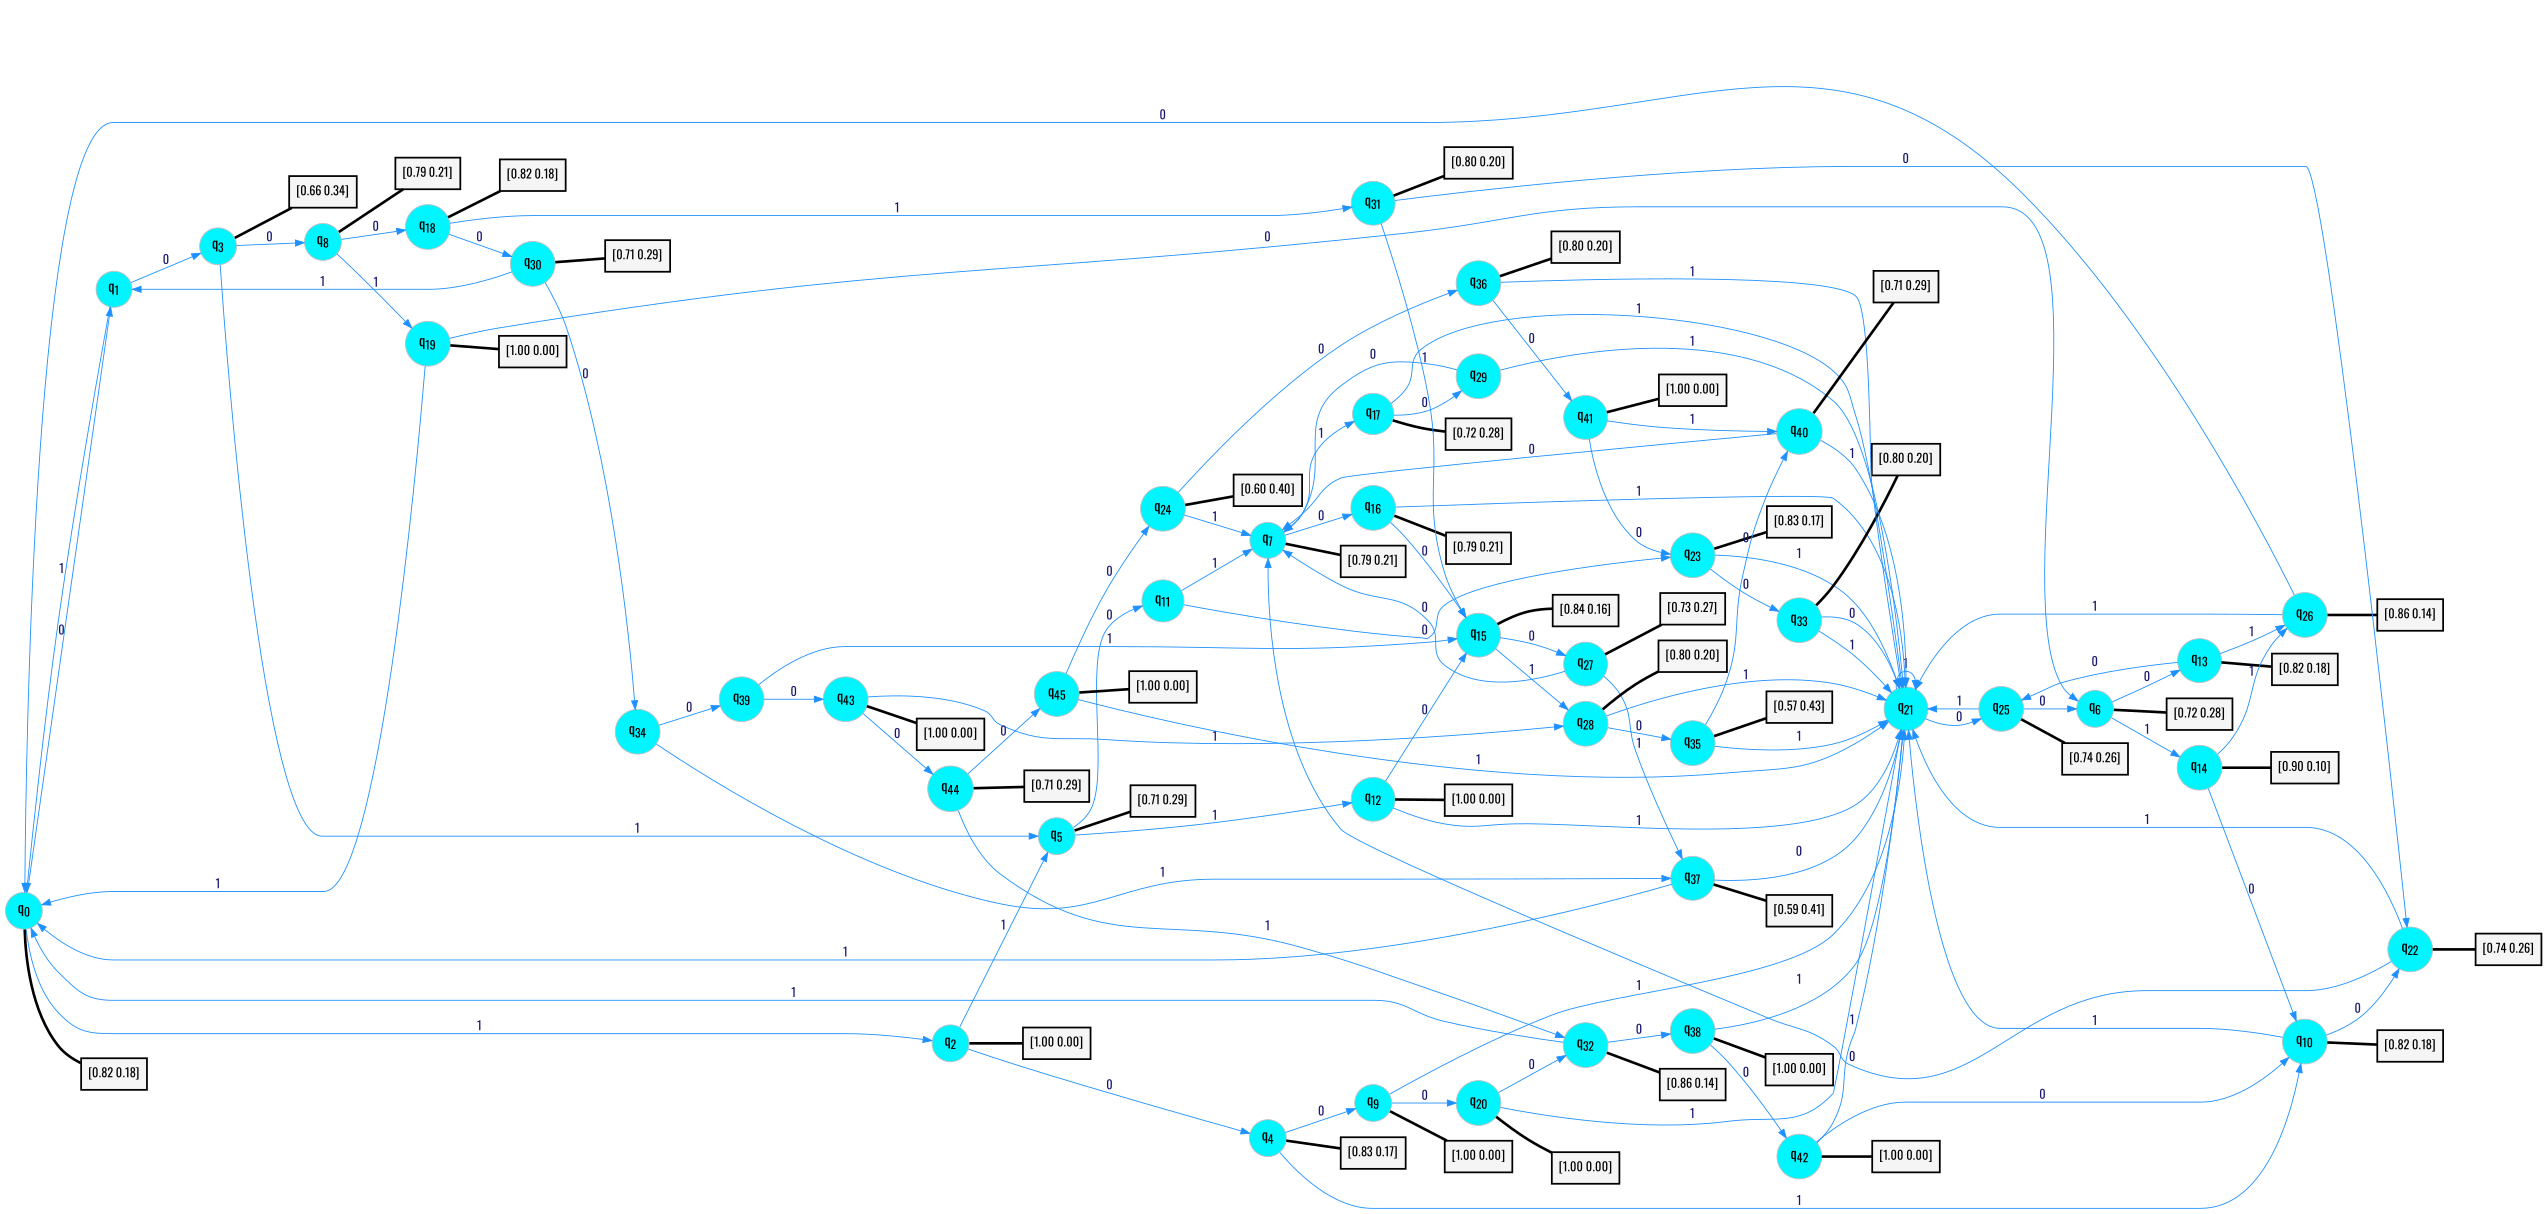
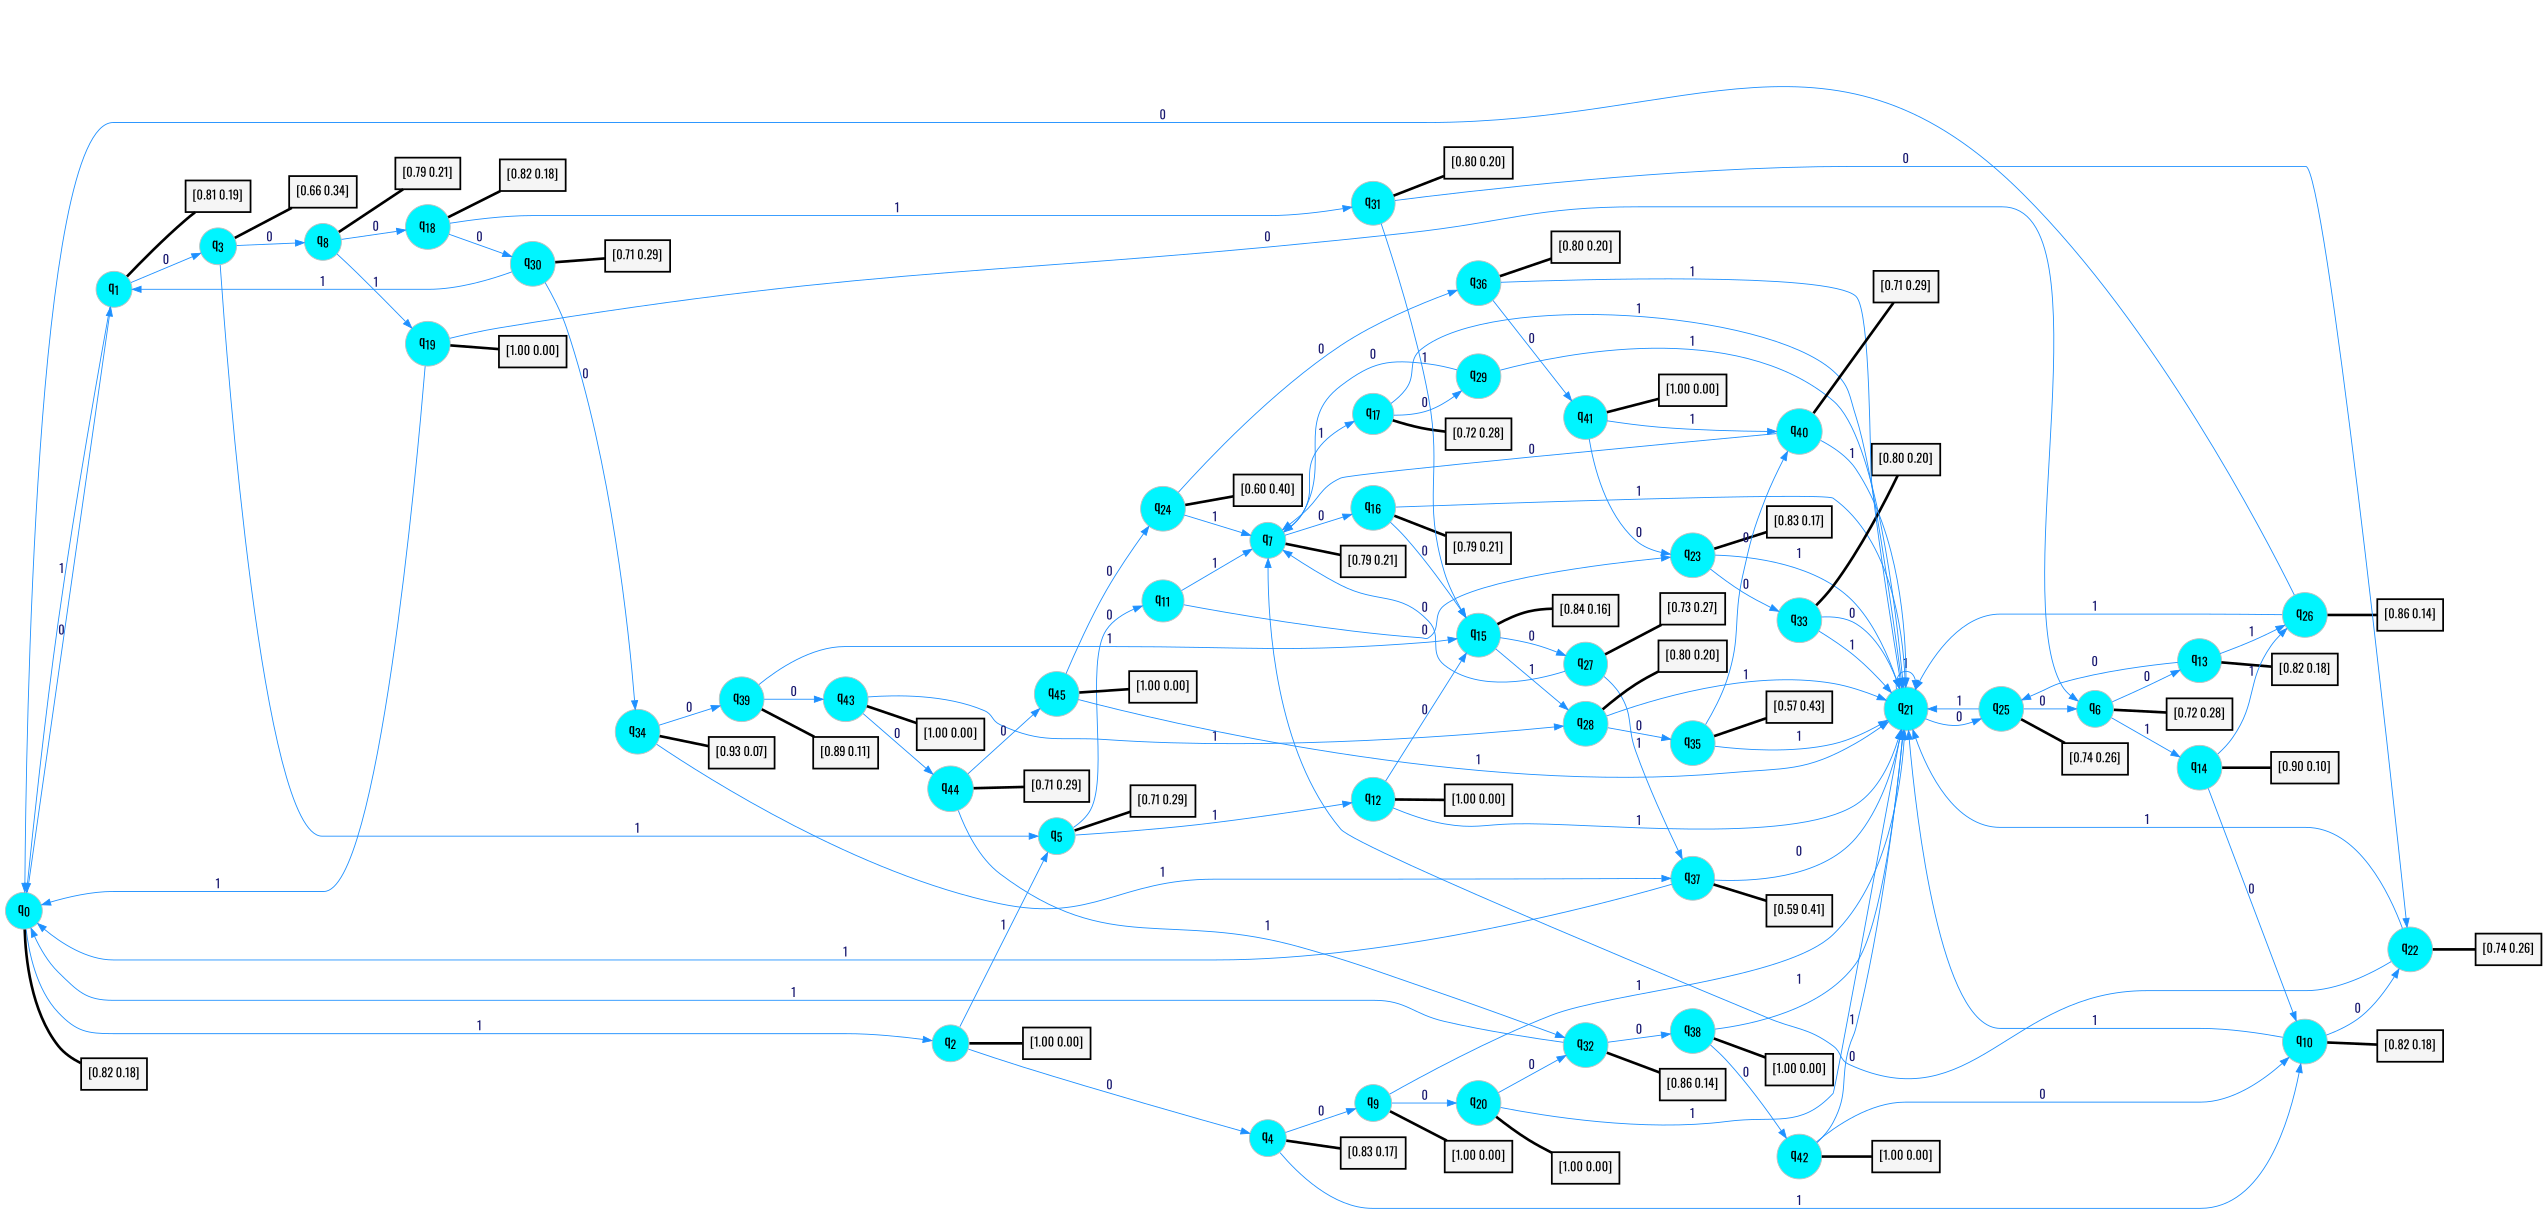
  digraph {
    fontname=Oswald
    rankdir=LR
    node [color=gray fillcolor=turquoise1 fontcolor=black fontname=Oswald fontsize=16 fontweight=bold shape=circle style=filled]
    edge [arrowsize=1 color=dodgerblue1 fontcolor=midnightblue fontname=Oswald fontweight=bold penwidth=1 style=solid weight=20]
    n1 [label=<q<SUB>0</SUB>>]
    n2 [label=<q<SUB>1</SUB>>]
    n3 [label=<q<SUB>2</SUB>>]
    n4 [color=black fillcolor=whitesmoke fontsize=14 label="[0.82 0.18]" penwidth=2 shape=box]
    n5 [label=<q<SUB>3</SUB>>]
+   n6 [color=black fillcolor=whitesmoke fontsize=14 label="[0.81 0.19]" penwidth=2 shape=box]
    n7 [label=<q<SUB>4</SUB>>]
    n8 [label=<q<SUB>5</SUB>>]
    n9 [color=black fillcolor=whitesmoke fontsize=14 label="[1.00 0.00]" penwidth=2 shape=box]
    n10 [label=<q<SUB>8</SUB>>]
    n11 [color=black fillcolor=whitesmoke fontsize=14 label="[0.66 0.34]" penwidth=2 shape=box]
    n12 [label=<q<SUB>9</SUB>>]
    n13 [label=<q<SUB>10</SUB>>]
    n14 [color=black fillcolor=whitesmoke fontsize=14 label="[0.83 0.17]" penwidth=2 shape=box]
    n15 [label=<q<SUB>11</SUB>>]
    n16 [label=<q<SUB>12</SUB>>]
    n17 [color=black fillcolor=whitesmoke fontsize=14 label="[0.71 0.29]" penwidth=2 shape=box]
    n18 [label=<q<SUB>18</SUB>>]
    n19 [label=<q<SUB>19</SUB>>]
    n20 [color=black fillcolor=whitesmoke fontsize=14 label="[0.79 0.21]" penwidth=2 shape=box]
    n21 [label=<q<SUB>20</SUB>>]
    n22 [label=<q<SUB>21</SUB>>]
    n23 [color=black fillcolor=whitesmoke fontsize=14 label="[1.00 0.00]" penwidth=2 shape=box]
    n24 [label=<q<SUB>22</SUB>>]
    n25 [color=black fillcolor=whitesmoke fontsize=14 label="[0.82 0.18]" penwidth=2 shape=box]
    n26 [label=<q<SUB>7</SUB>>]
    n27 [label=<q<SUB>23</SUB>>]
    n28 [label=<q<SUB>15</SUB>>]
    n29 [color=black fillcolor=whitesmoke fontsize=14 label="[1.00 0.00]" penwidth=2 shape=box]
    n30 [label=<q<SUB>6</SUB>>]
    n31 [label=<q<SUB>13</SUB>>]
    n32 [label=<q<SUB>14</SUB>>]
    n33 [color=black fillcolor=whitesmoke fontsize=14 label="[0.72 0.28]" penwidth=2 shape=box]
    n34 [label=<q<SUB>25</SUB>>]
    n35 [label=<q<SUB>26</SUB>>]
    n36 [color=black fillcolor=whitesmoke fontsize=14 label="[0.82 0.18]" penwidth=2 shape=box]
    n37 [color=black fillcolor=whitesmoke fontsize=14 label="[0.90 0.10]" penwidth=2 shape=box]
    n38 [label=<q<SUB>16</SUB>>]
    n39 [label=<q<SUB>17</SUB>>]
    n40 [color=black fillcolor=whitesmoke fontsize=14 label="[0.79 0.21]" penwidth=2 shape=box]
    n41 [color=black fillcolor=whitesmoke fontsize=14 label="[0.79 0.21]" penwidth=2 shape=box]
    n42 [label=<q<SUB>29</SUB>>]
    n43 [color=black fillcolor=whitesmoke fontsize=14 label="[0.72 0.28]" penwidth=2 shape=box]
    n44 [label=<q<SUB>30</SUB>>]
    n45 [label=<q<SUB>31</SUB>>]
    n46 [color=black fillcolor=whitesmoke fontsize=14 label="[0.82 0.18]" penwidth=2 shape=box]
    n47 [color=black fillcolor=whitesmoke fontsize=14 label="[1.00 0.00]" penwidth=2 shape=box]
    n48 [label=<q<SUB>32</SUB>>]
    n49 [color=black fillcolor=whitesmoke fontsize=14 label="[1.00 0.00]" penwidth=2 shape=box]
    n50 [color=black fillcolor=whitesmoke fontsize=14 label="[0.74 0.26]" penwidth=2 shape=box]
    n51 [label=<q<SUB>33</SUB>>]
    n52 [color=black fillcolor=whitesmoke fontsize=14 label="[0.83 0.17]" penwidth=2 shape=box]
    n53 [label=<q<SUB>27</SUB>>]
    n54 [label=<q<SUB>28</SUB>>]
    n55 [color=black fillcolor=whitesmoke fontsize=14 label="[0.84 0.16]" penwidth=2 shape=box]
    n56 [color=black fillcolor=whitesmoke fontsize=14 label="[0.74 0.26]" penwidth=2 shape=box]
    n57 [color=black fillcolor=whitesmoke fontsize=14 label="[0.86 0.14]" penwidth=2 shape=box]
    n58 [label=<q<SUB>37</SUB>>]
    n59 [color=black fillcolor=whitesmoke fontsize=14 label="[0.73 0.27]" penwidth=2 shape=box]
    n60 [label=<q<SUB>35</SUB>>]
    n61 [color=black fillcolor=whitesmoke fontsize=14 label="[0.80 0.20]" penwidth=2 shape=box]
    n62 [label=<q<SUB>34</SUB>>]
    n63 [color=black fillcolor=whitesmoke fontsize=14 label="[0.71 0.29]" penwidth=2 shape=box]
    n64 [color=black fillcolor=whitesmoke fontsize=14 label="[0.80 0.20]" penwidth=2 shape=box]
    n65 [label=<q<SUB>38</SUB>>]
    n66 [color=black fillcolor=whitesmoke fontsize=14 label="[0.86 0.14]" penwidth=2 shape=box]
    n67 [color=black fillcolor=whitesmoke fontsize=14 label="[0.80 0.20]" penwidth=2 shape=box]
    n68 [label=<q<SUB>24</SUB>>]
    n69 [label=<q<SUB>36</SUB>>]
    n70 [color=black fillcolor=whitesmoke fontsize=14 label="[0.60 0.40]" penwidth=2 shape=box]
    n71 [label=<q<SUB>41</SUB>>]
    n72 [color=black fillcolor=whitesmoke fontsize=14 label="[0.80 0.20]" penwidth=2 shape=box]
    n73 [color=black fillcolor=whitesmoke fontsize=14 label="[0.59 0.41]" penwidth=2 shape=box]
    n74 [label=<q<SUB>40</SUB>>]
    n75 [color=black fillcolor=whitesmoke fontsize=14 label="[0.57 0.43]" penwidth=2 shape=box]
    n76 [label=<q<SUB>39</SUB>>]
+   n77 [color=black fillcolor=whitesmoke fontsize=14 label="[0.93 0.07]" penwidth=2 shape=box]
    n78 [label=<q<SUB>42</SUB>>]
    n79 [color=black fillcolor=whitesmoke fontsize=14 label="[1.00 0.00]" penwidth=2 shape=box]
    n80 [label=<q<SUB>43</SUB>>]
+   n81 [color=black fillcolor=whitesmoke fontsize=14 label="[0.89 0.11]" penwidth=2 shape=box]
    n82 [color=black fillcolor=whitesmoke fontsize=14 label="[0.71 0.29]" penwidth=2 shape=box]
    n83 [color=black fillcolor=whitesmoke fontsize=14 label="[1.00 0.00]" penwidth=2 shape=box]
    n84 [color=black fillcolor=whitesmoke fontsize=14 label="[1.00 0.00]" penwidth=2 shape=box]
    n85 [label=<q<SUB>44</SUB>>]
    n86 [color=black fillcolor=whitesmoke fontsize=14 label="[1.00 0.00]" penwidth=2 shape=box]
    n87 [label=<q<SUB>45</SUB>>]
    n88 [color=black fillcolor=whitesmoke fontsize=14 label="[0.71 0.29]" penwidth=2 shape=box]
    n89 [color=black fillcolor=whitesmoke fontsize=14 label="[1.00 0.00]" penwidth=2 shape=box]
    n1 -> n2 [label=0]
    n1 -> n3 [label=1]
    n1 -> n4 [arrowhead=none color=black penwidth=3]
    n2 -> n1 [label=1]
    n2 -> n5 [label=0]
+   n2 -> n6 [arrowhead=none color=black penwidth=3]
    n3 -> n7 [label=0]
    n3 -> n8 [label=1]
    n3 -> n9 [arrowhead=none color=black penwidth=3]
    n5 -> n8 [label=1]
    n5 -> n10 [label=0]
    n5 -> n11 [arrowhead=none color=black penwidth=3]
    n7 -> n12 [label=0]
    n7 -> n13 [label=1]
    n7 -> n14 [arrowhead=none color=black penwidth=3]
    n8 -> n15 [label=0]
    n8 -> n16 [label=1]
    n8 -> n17 [arrowhead=none color=black penwidth=3]
    n10 -> n18 [label=0]
    n10 -> n19 [label=1]
    n10 -> n20 [arrowhead=none color=black penwidth=3]
    n12 -> n21 [label=0]
    n12 -> n22 [label=1]
    n12 -> n23 [arrowhead=none color=black penwidth=3]
    n13 -> n22 [label=1]
    n13 -> n24 [label=0]
    n13 -> n25 [arrowhead=none color=black penwidth=3]
    n15 -> n26 [label=1]
    n15 -> n27 [label=0]
    n16 -> n22 [label=1]
    n16 -> n28 [label=0]
    n16 -> n29 [arrowhead=none color=black penwidth=3]
    n18 -> n44 [label=0]
    n18 -> n45 [label=1]
    n18 -> n46 [arrowhead=none color=black penwidth=3]
    n19 -> n1 [label=1]
    n19 -> n30 [label=0]
    n19 -> n47 [arrowhead=none color=black penwidth=3]
    n21 -> n22 [label=1]
    n21 -> n48 [label=0]
    n21 -> n49 [arrowhead=none color=black penwidth=3]
    n22 -> n22 [label=1]
    n22 -> n34 [label=0]
    n24 -> n22 [label=1]
    n24 -> n26 [label=0]
    n24 -> n50 [arrowhead=none color=black penwidth=3]
    n26 -> n38 [label=0]
    n26 -> n39 [label=1]
    n26 -> n40 [arrowhead=none color=black penwidth=3]
    n27 -> n22 [label=1]
    n27 -> n51 [label=0]
    n27 -> n52 [arrowhead=none color=black penwidth=3]
    n28 -> n53 [label=0]
    n28 -> n54 [label=1]
    n28 -> n55 [arrowhead=none color=black penwidth=3]
    n30 -> n31 [label=0]
    n30 -> n32 [label=1]
    n30 -> n33 [arrowhead=none color=black penwidth=3]
    n31 -> n34 [label=0]
    n31 -> n35 [label=1]
    n31 -> n36 [arrowhead=none color=black penwidth=3]
    n32 -> n13 [label=0]
    n32 -> n35 [label=1]
    n32 -> n37 [arrowhead=none color=black penwidth=3]
    n34 -> n22 [label=1]
    n34 -> n30 [label=0]
    n34 -> n56 [arrowhead=none color=black penwidth=3]
    n35 -> n1 [label=0]
    n35 -> n22 [label=1]
    n35 -> n57 [arrowhead=none color=black penwidth=3]
    n38 -> n22 [label=1]
    n38 -> n28 [label=0]
    n38 -> n41 [arrowhead=none color=black penwidth=3]
    n39 -> n22 [label=1]
    n39 -> n42 [label=0]
    n39 -> n43 [arrowhead=none color=black penwidth=3]
    n42 -> n22 [label=1]
    n42 -> n26 [label=0]
    n44 -> n2 [label=1]
    n44 -> n62 [label=0]
    n44 -> n63 [arrowhead=none color=black penwidth=3]
    n45 -> n24 [label=0]
    n45 -> n28 [label=1]
    n45 -> n64 [arrowhead=none color=black penwidth=3]
    n48 -> n1 [label=1]
    n48 -> n65 [label=0]
    n48 -> n66 [arrowhead=none color=black penwidth=3]
    n51 -> n22 [label=0]
    n51 -> n22 [label=1]
    n51 -> n67 [arrowhead=none color=black penwidth=3]
    n53 -> n26 [label=0]
    n53 -> n58 [label=1]
    n53 -> n59 [arrowhead=none color=black penwidth=3]
    n54 -> n22 [label=1]
    n54 -> n60 [label=0]
    n54 -> n61 [arrowhead=none color=black penwidth=3]
    n58 -> n1 [label=1]
    n58 -> n22 [label=0]
    n58 -> n73 [arrowhead=none color=black penwidth=3]
    n60 -> n22 [label=1]
    n60 -> n74 [label=0]
    n60 -> n75 [arrowhead=none color=black penwidth=3]
    n62 -> n58 [label=1]
    n62 -> n76 [label=0]
+   n62 -> n77 [arrowhead=none color=black penwidth=3]
    n65 -> n22 [label=1]
    n65 -> n78 [label=0]
    n65 -> n79 [arrowhead=none color=black penwidth=3]
    n68 -> n26 [label=1]
    n68 -> n69 [label=0]
    n68 -> n70 [arrowhead=none color=black penwidth=3]
    n69 -> n22 [label=1]
    n69 -> n71 [label=0]
    n69 -> n72 [arrowhead=none color=black penwidth=3]
    n71 -> n27 [label=0]
    n71 -> n74 [label=1]
    n71 -> n83 [arrowhead=none color=black penwidth=3]
    n74 -> n22 [label=1]
    n74 -> n26 [label=0]
    n74 -> n82 [arrowhead=none color=black penwidth=3]
    n76 -> n28 [label=1]
    n76 -> n80 [label=0]
+   n76 -> n81 [arrowhead=none color=black penwidth=3]
    n78 -> n13 [label=0]
    n78 -> n22 [label=1]
    n78 -> n84 [arrowhead=none color=black penwidth=3]
    n80 -> n54 [label=1]
    n80 -> n85 [label=0]
    n80 -> n86 [arrowhead=none color=black penwidth=3]
    n85 -> n48 [label=1]
    n85 -> n87 [label=0]
    n85 -> n88 [arrowhead=none color=black penwidth=3]
    n87 -> n22 [label=1]
    n87 -> n68 [label=0]
    n87 -> n89 [arrowhead=none color=black penwidth=3]
  }
